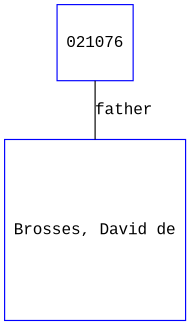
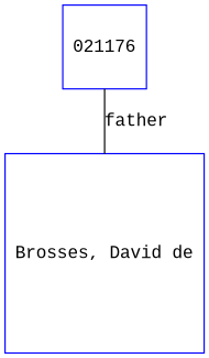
  digraph {
    fontname="Liberation Mono"
    node [color=blue regular=1 shape=box fontname="Liberation Mono"]
-   n1 [label=021076]
+   n1 [label=021176]
    n2 [label="Brosses, David de"]
    n1 -> n2 [arrowsize=0.0 dir=none label=father fontname="Liberation Mono"]
  }
